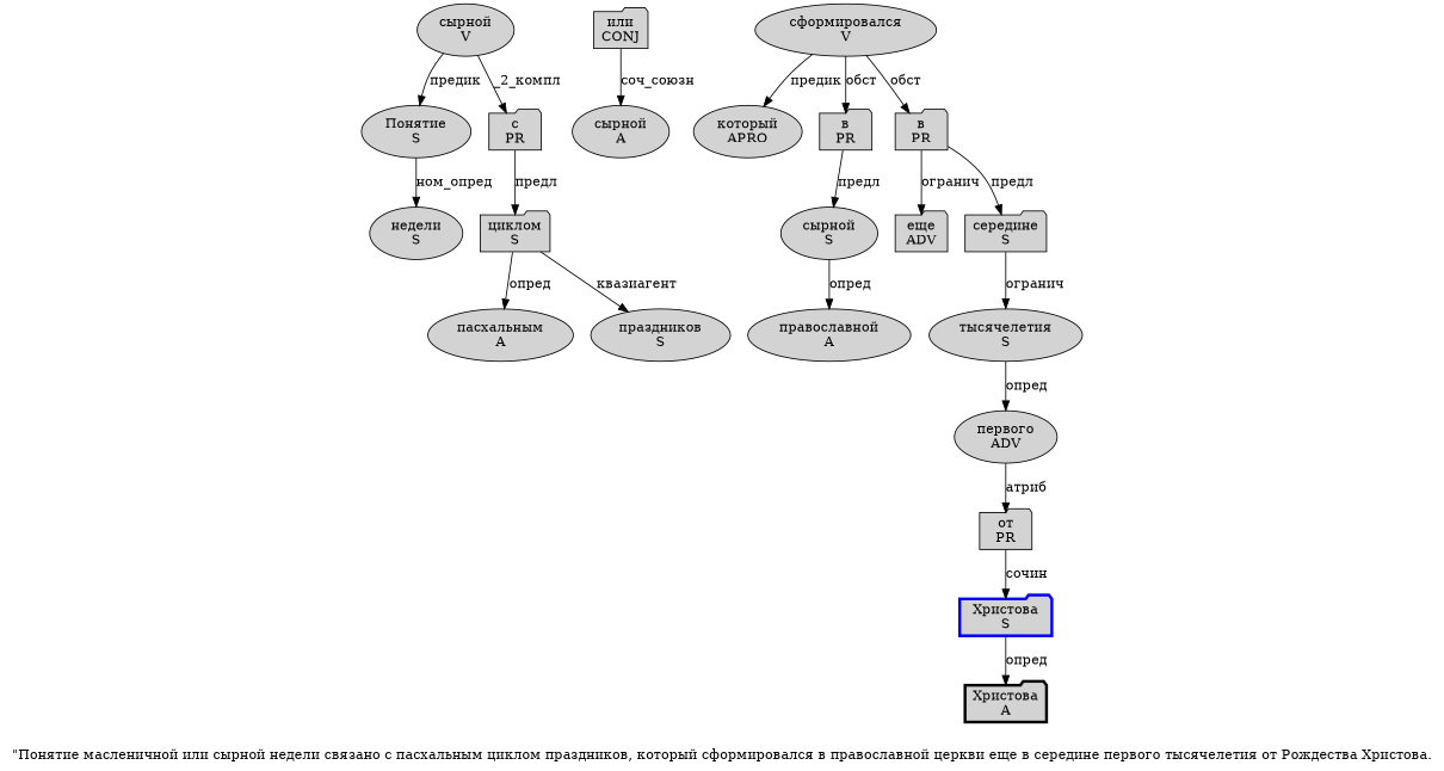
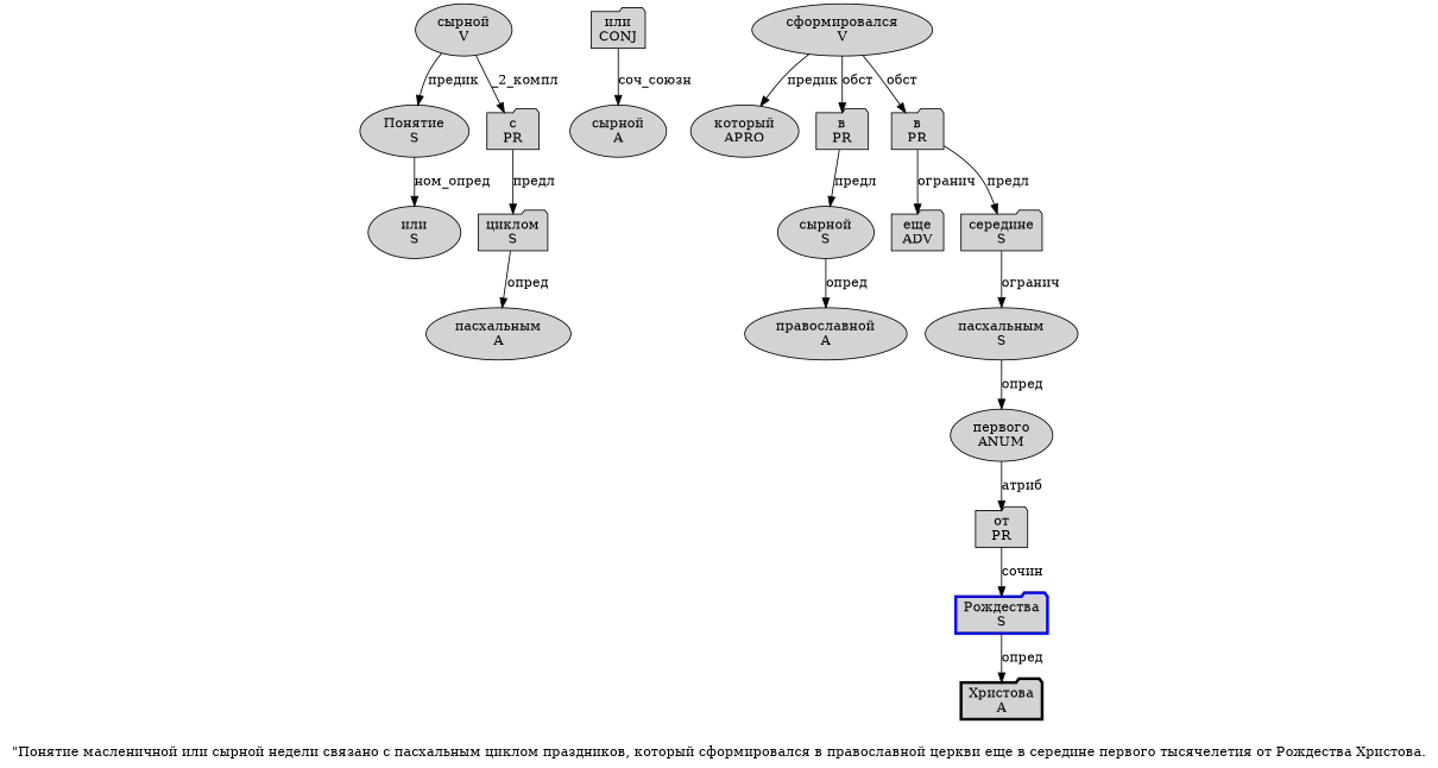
  digraph {
    label="\"Понятие масленичной или сырной недели связано с пасхальным циклом праздников, который сформировался в православной церкви еще в середине первого тысячелетия от Рождества Христова."
    node [fillcolor=lightgray penwidth=1 shape=ellipse style=filled]
    n1 [label="Понятие\nS"]
-   n2 [label="недели\nS"]
+   n2 [label="или\nS"]
    n3 [label="или\nCONJ" shape=folder]
    n4 [label="сырной\nA"]
    n5 [label="сырной\nV"]
    n6 [label="с\nPR" shape=folder]
    n7 [label="циклом\nS" shape=folder]
    n8 [label="пасхальным\nA"]
-   n9 [label="праздников\nS"]
    n10 [label="сформировался\nV"]
    n11 [label="который\nAPRO"]
    n12 [label="в\nPR" shape=folder]
    n13 [label="в\nPR" shape=folder]
    n14 [label="сырной\nS"]
    n15 [label="еще\nADV" shape=folder]
    n16 [label="середине\nS" shape=folder]
    n17 [label="православной\nA"]
-   n18 [label="тысячелетия\nS"]
-   n19 [label="первого\nADV"]
+   n18 [label="пасхальным\nS"]
+   n19 [label="первого\nANUM"]
    n20 [label="от\nPR" shape=folder]
-   n21 [color=blue label="Христова\nS" penwidth=3 shape=folder]
+   n21 [color=blue label="Рождества\nS" penwidth=3 shape=folder]
    n22 [color=black label="Христова\nA" penwidth=3 shape=folder]
    n1 -> n2 [label="ном_опред"]
    n3 -> n4 [label="соч_союзн"]
    n5 -> n1 [label="предик"]
    n5 -> n6 [label="_2_компл"]
    n6 -> n7 [label="предл"]
    n7 -> n8 [label="опред"]
-   n7 -> n9 [label="квазиагент"]
    n10 -> n11 [label="предик"]
    n10 -> n12 [label="обст"]
    n10 -> n13 [label="обст"]
    n12 -> n14 [label="предл"]
    n13 -> n15 [label="огранич"]
    n13 -> n16 [label="предл"]
    n14 -> n17 [label="опред"]
    n16 -> n18 [label="огранич"]
    n18 -> n19 [label="опред"]
    n19 -> n20 [label="атриб"]
    n20 -> n21 [label="сочин"]
    n21 -> n22 [label="опред"]
  }
